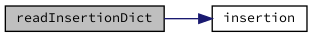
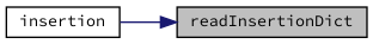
  digraph {
    rankdir=RL
    fontname="Source Code Pro"
    node [color=black fontname="Source Code Pro" fontsize=10 shape=record style=filled]
    n1 [fillcolor=grey75 fontcolor=black height=0.2 label=readInsertionDict width=0.4]
    n2 [fillcolor=white height=0.2 label=insertion width=0.4]
-   n2 -> n1 [color=midnightblue dir=back fontname="Source Code Pro" fontsize=10 labelfontname=Helvetica labelfontsize=10 style=solid]
+   n1 -> n2 [color=midnightblue dir=back fontname="Source Code Pro" fontsize=10 labelfontname=Helvetica labelfontsize=10 style=solid]
  }
